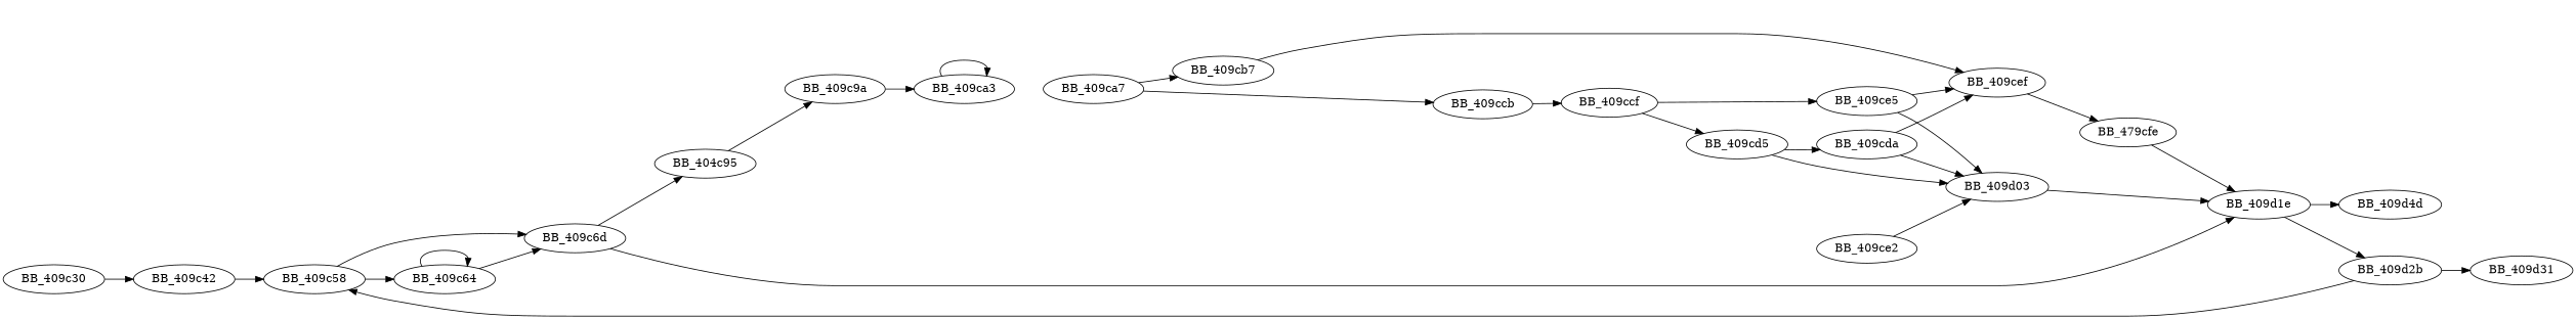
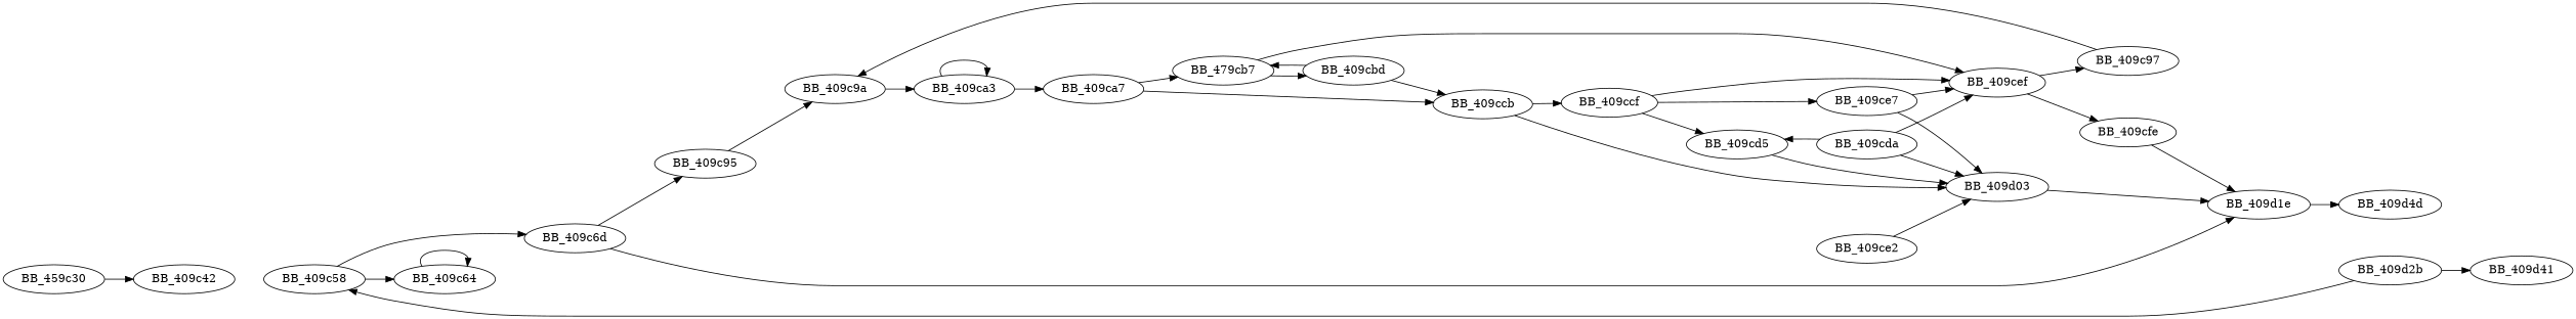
  digraph {
    rankdir=LR
-   BB_409c30
+   BB_409c30 [label=BB_459c30]
    BB_409c42
    BB_409c58
    BB_409c64
    BB_409c6d
-   BB_409c95 [label=BB_404c95]
+   BB_409c95
    BB_409d1e
    BB_409c9a
    BB_409d2b
    BB_409d4d
    n11 [label=BB_409ca3]
-   BB_409d41 [label=BB_409d31]
+   BB_409d41
    BB_409ca7
-   BB_409cb7
+   BB_409c97
+   BB_409cb7 [label=BB_479cb7]
    BB_409ccb
+   BB_409cbd
    BB_409cef
    BB_409ccf
    BB_409d03
-   BB_409cfe [label=BB_479cfe]
+   BB_409cfe
    BB_409cd5
-   BB_409ce7 [label=BB_409ce5]
+   BB_409ce7
    BB_409cda
    BB_409ce2
    BB_409c30 -> BB_409c42
-   BB_409c42 -> BB_409c58
    BB_409c58 -> BB_409c64
    BB_409c58 -> BB_409c6d
    BB_409c64 -> BB_409c64
-   BB_409c64 -> BB_409c6d
    BB_409c6d -> BB_409c95
    BB_409c6d -> BB_409d1e
    BB_409c95 -> BB_409c9a
-   BB_409d1e -> BB_409d2b
    BB_409d1e -> BB_409d4d
    BB_409c9a -> n11
    BB_409d2b -> BB_409c58
    BB_409d2b -> BB_409d41
    n11 -> n11
+   n11 -> BB_409ca7
    BB_409ca7 -> BB_409cb7
    BB_409ca7 -> BB_409ccb
+   BB_409c97 -> BB_409c9a
+   BB_409cb7 -> BB_409cbd
    BB_409cb7 -> BB_409cef
    BB_409ccb -> BB_409ccf
+   BB_409ccb -> BB_409d03
+   BB_409cbd -> BB_409cb7
+   BB_409cbd -> BB_409ccb
+   BB_409cef -> BB_409c97
    BB_409cef -> BB_409cfe
+   BB_409ccf -> BB_409cef
    BB_409ccf -> BB_409cd5
    BB_409ccf -> BB_409ce7
    BB_409d03 -> BB_409d1e
    BB_409cfe -> BB_409d1e
    BB_409cd5 -> BB_409d03
-   BB_409cd5 -> BB_409cda
+   BB_409cda -> BB_409cd5
    BB_409ce7 -> BB_409cef
    BB_409ce7 -> BB_409d03
    BB_409cda -> BB_409cef
    BB_409cda -> BB_409d03
    BB_409ce2 -> BB_409d03
  }
